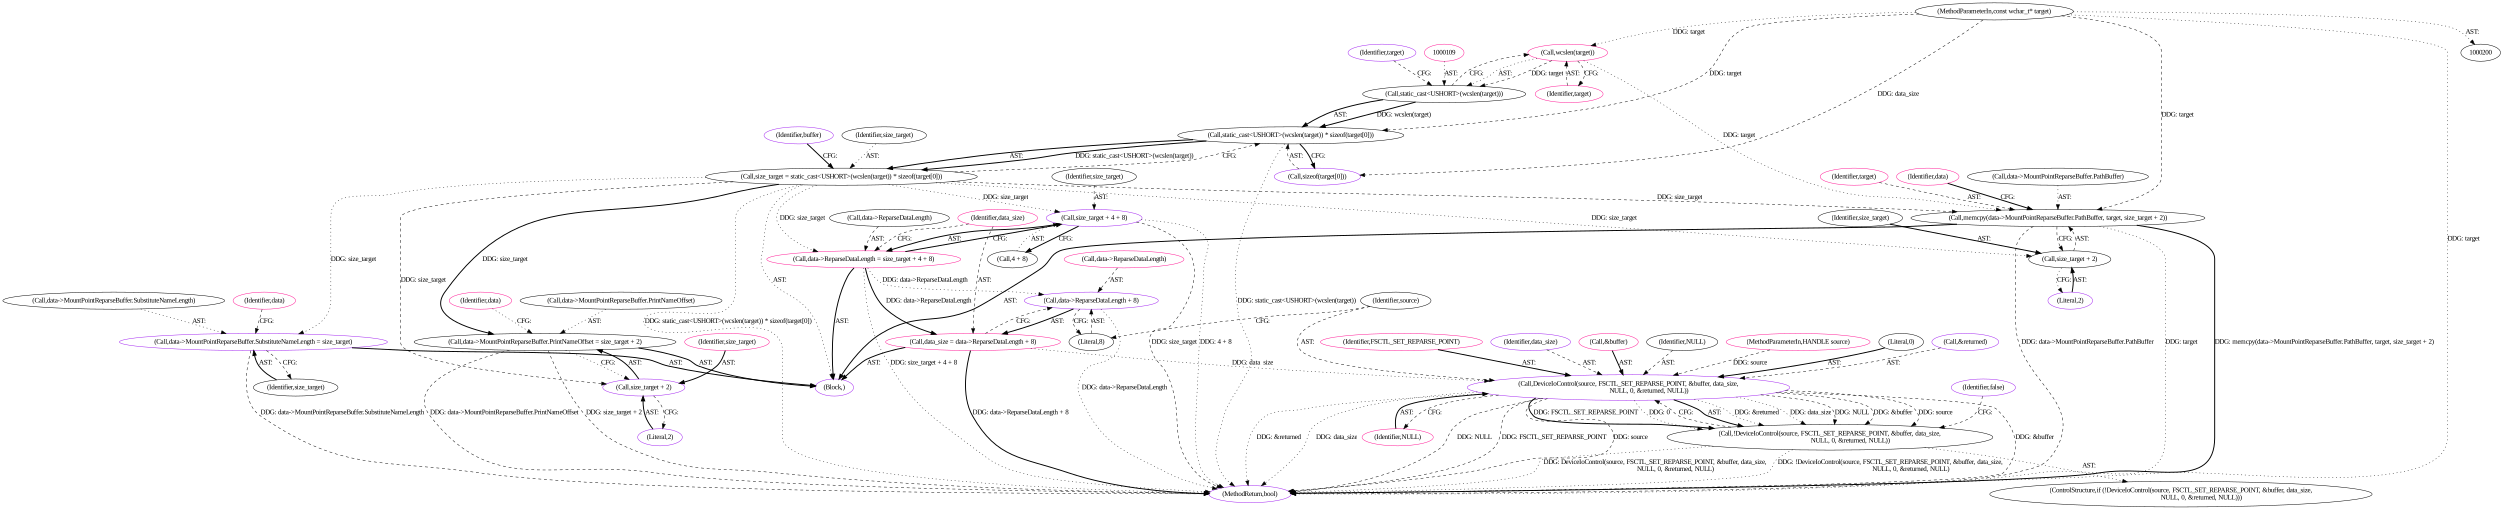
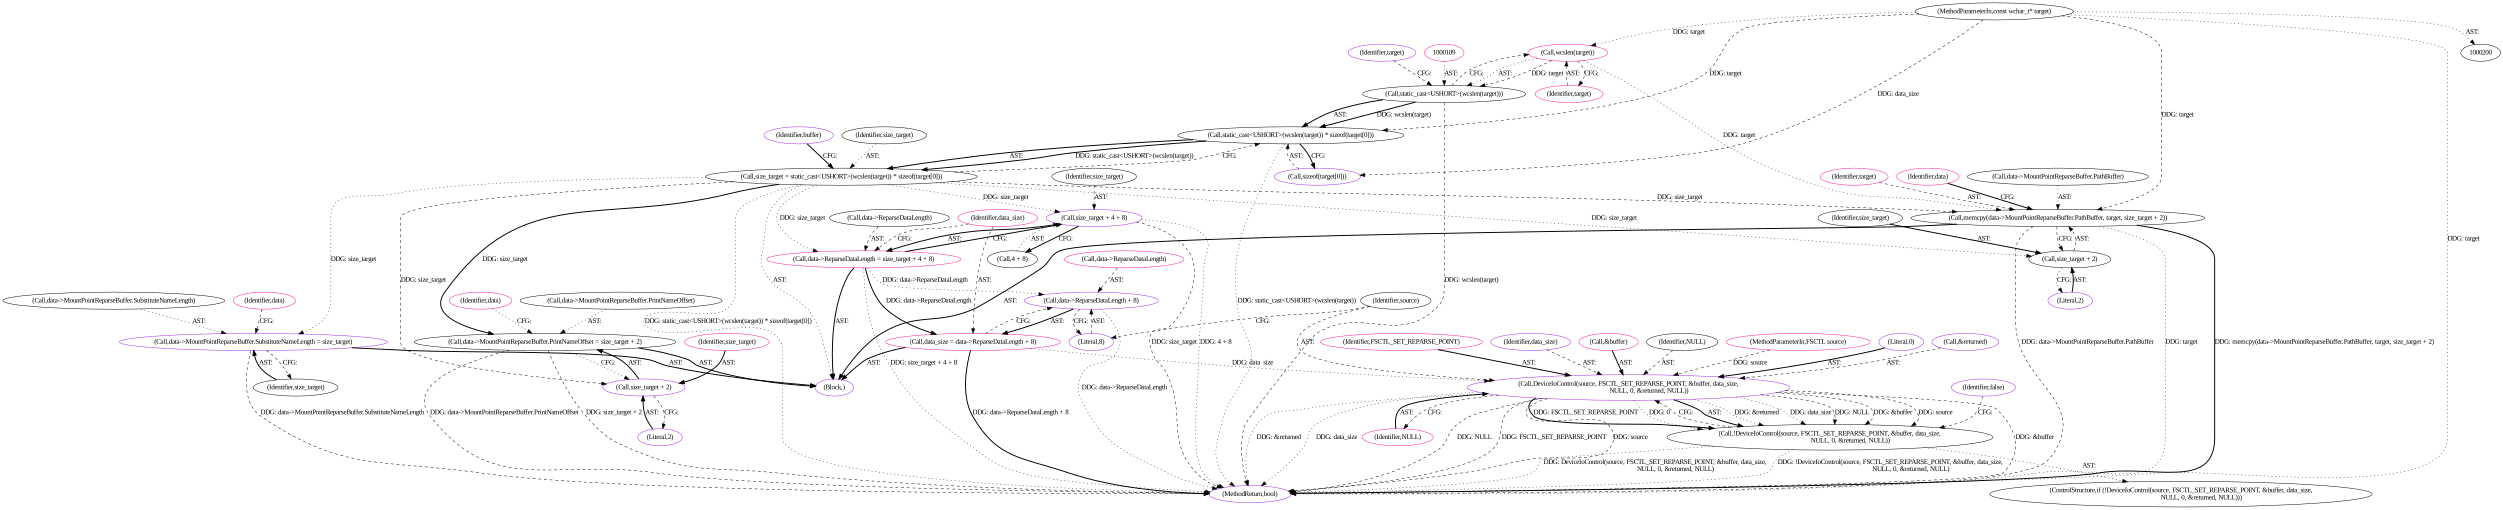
  digraph {
    fontname="Liberation Serif"
    node [color=black fontname="Liberation Serif"]
    edge [fontname="Liberation Serif" style=dashed]
    n1 [color=deeppink label="(Call,wcslen(target))"]
    n2 [label="(Call,static_cast<USHORT>(wcslen(target)))"]
    n3 [label="(Call,memcpy(data->MountPointReparseBuffer.PathBuffer, target, size_target + 2))"]
    n4 [color=deeppink label="(Identifier,target)"]
    n5 [label="(Call,static_cast<USHORT>(wcslen(target)) * sizeof(target[0]))"]
    n6 [color=purple label="(MethodReturn,bool)"]
    n7 [label="(Call,size_target + 2)"]
    n8 [color=purple label="(Block,)"]
    n9 [label="(MethodParameterIn,const wchar_t* target)"]
    n10 [color=purple label="(Call,sizeof(target[0]))"]
    n11 [label=1000200]
    n12 [label="(Call,size_target = static_cast<USHORT>(wcslen(target)) * sizeof(target[0]))"]
    n13 [color=purple label="(Call,data->MountPointReparseBuffer.SubstituteNameLength = size_target)"]
    n14 [label="(Call,data->MountPointReparseBuffer.PrintNameOffset = size_target + 2)"]
    n15 [color=purple label="(Call,size_target + 2)"]
    n16 [color=deeppink label="(Call,data->ReparseDataLength = size_target + 4 + 8)"]
    n17 [color=purple label="(Call,size_target + 4 + 8)"]
    n18 [color=purple label="(Literal,2)"]
    n19 [label="(Identifier,size_target)"]
    n20 [color=purple label="(Literal,2)"]
    n21 [color=deeppink label="(Call,data_size = data->ReparseDataLength + 8)"]
    n22 [color=purple label="(Call,data->ReparseDataLength + 8)"]
    n23 [label="(Call,4 + 8)"]
    n24 [color=purple label="(Call,DeviceIoControl(source, FSCTL_SET_REPARSE_POINT, &buffer, data_size,\n                       NULL, 0, &returned, NULL))"]
-   n25 [label="(Literal,8)"]
+   n25 [color=purple label="(Literal,8)"]
    n26 [label="(Call,!DeviceIoControl(source, FSCTL_SET_REPARSE_POINT, &buffer, data_size,\n                       NULL, 0, &returned, NULL))"]
    n27 [color=deeppink label="(Identifier,NULL)"]
    n28 [label="(ControlStructure,if (!DeviceIoControl(source, FSCTL_SET_REPARSE_POINT, &buffer, data_size,\n                       NULL, 0, &returned, NULL)))"]
    n29 [label="(Call,data->MountPointReparseBuffer.PrintNameOffset)"]
    n30 [label="(Identifier,source)"]
    n31 [label="(Call,data->MountPointReparseBuffer.SubstituteNameLength)"]
    n32 [color=deeppink label="(Identifier,target)"]
    n33 [color=purple label="(Identifier,data_size)"]
    n34 [label="(Identifier,size_target)"]
    n35 [color=deeppink label="(Identifier,data_size)"]
    n36 [color=deeppink label="(Identifier,data)"]
    n37 [color=deeppink label="(Identifier,size_target)"]
    n38 [color=deeppink label="(Identifier,data)"]
    n39 [color=deeppink label="(Call,&buffer)"]
    n40 [label="(Call,data->ReparseDataLength)"]
    n41 [color=purple label="(Identifier,false)"]
    n42 [label="(Identifier,NULL)"]
-   n43 [color=deeppink label="(MethodParameterIn,HANDLE source)"]
-   n44 [label="(Literal,0)"]
+   n43 [color=deeppink label="(MethodParameterIn,FSCTL source)"]
+   n44 [color=purple label="(Literal,0)"]
    n45 [label="(Identifier,size_target)"]
    n46 [color=purple label="(Identifier,target)"]
    n47 [label="(Identifier,size_target)"]
    n48 [color=purple label="(Call,&returned)"]
    n49 [color=purple label="(Identifier,buffer)"]
    n50 [color=deeppink label="(Call,data->ReparseDataLength)"]
    n51 [color=deeppink label="(Identifier,data)"]
    n52 [label="(Call,data->MountPointReparseBuffer.PathBuffer)"]
    n53 [color=deeppink label="(Identifier,FSCTL_SET_REPARSE_POINT)"]
    1000109 [color=deeppink]
    n1 -> n2 [label="AST: " style=dotted]
    n1 -> n2 [label="DDG: target"]
    n1 -> n3 [label="DDG: target" style=dotted]
    n1 -> n4 [label="CFG: "]
    n2 -> n1 [label="CFG: "]
    n2 -> n5 [label="AST: " style=bold]
    n2 -> n5 [label="DDG: wcslen(target)" style=bold]
+   n2 -> n6 [label="DDG: wcslen(target)"]
    n3 -> n6 [label="DDG: memcpy(data->MountPointReparseBuffer.PathBuffer, target, size_target + 2)" style=bold]
    n3 -> n6 [label="DDG: data->MountPointReparseBuffer.PathBuffer"]
    n3 -> n6 [label="DDG: target" style=dotted]
    n3 -> n7 [label="CFG: "]
    n3 -> n8 [label="AST: " style=bold]
    n4 -> n1 [label="AST: "]
    n5 -> n6 [label="DDG: static_cast<USHORT>(wcslen(target))" style=dotted]
    n5 -> n10 [label="CFG: " style=bold]
    n5 -> n12 [label="AST: " style=bold]
    n5 -> n12 [label="DDG: static_cast<USHORT>(wcslen(target))" style=bold]
    n7 -> n3 [label="AST: "]
    n7 -> n18 [label="CFG: " style=dotted]
    n9 -> n1 [label="DDG: target" style=dotted]
    n9 -> n3 [label="DDG: target"]
    n9 -> n5 [label="DDG: target"]
    n9 -> n6 [label="DDG: target" style=dotted]
    n9 -> n10 [label="DDG: data_size"]
    n9 -> n11 [label="AST: " style=dotted]
    n10 -> n5 [label="AST: "]
    n12 -> n3 [label="DDG: size_target"]
    n12 -> n5 [label="CFG: "]
    n12 -> n6 [label="DDG: static_cast<USHORT>(wcslen(target)) * sizeof(target[0])" style=dotted]
    n12 -> n7 [label="DDG: size_target" style=dotted]
    n12 -> n8 [label="AST: " style=dotted]
    n12 -> n13 [label="DDG: size_target" style=dotted]
    n12 -> n14 [label="DDG: size_target" style=bold]
    n12 -> n15 [label="DDG: size_target"]
    n12 -> n16 [label="DDG: size_target" style=dotted]
    n12 -> n17 [label="DDG: size_target" style=dotted]
    n13 -> n6 [label="DDG: data->MountPointReparseBuffer.SubstituteNameLength"]
    n13 -> n8 [label="AST: " style=bold]
    n13 -> n19 [label="CFG: "]
    n14 -> n6 [label="DDG: size_target + 2"]
    n14 -> n6 [label="DDG: data->MountPointReparseBuffer.PrintNameOffset"]
    n14 -> n8 [label="AST: " style=bold]
    n14 -> n15 [label="CFG: " style=dotted]
    n15 -> n14 [label="AST: " style=bold]
    n15 -> n20 [label="CFG: "]
    n16 -> n6 [label="DDG: size_target + 4 + 8" style=dotted]
    n16 -> n8 [label="AST: " style=bold]
    n16 -> n17 [label="CFG: " style=bold]
    n16 -> n21 [label="DDG: data->ReparseDataLength" style=bold]
    n16 -> n22 [label="DDG: data->ReparseDataLength" style=dotted]
    n17 -> n6 [label="DDG: 4 + 8" style=dotted]
    n17 -> n6 [label="DDG: size_target"]
    n17 -> n16 [label="AST: " style=bold]
    n17 -> n23 [label="CFG: " style=bold]
    n18 -> n7 [label="AST: " style=bold]
    n19 -> n13 [label="AST: " style=bold]
    n20 -> n15 [label="AST: " style=bold]
    n21 -> n6 [label="DDG: data->ReparseDataLength + 8" style=bold]
    n21 -> n8 [label="AST: " style=bold]
    n21 -> n22 [label="CFG: "]
    n21 -> n24 [label="DDG: data_size" style=dotted]
    n22 -> n6 [label="DDG: data->ReparseDataLength" style=dotted]
    n22 -> n21 [label="AST: " style=bold]
    n22 -> n25 [label="CFG: "]
    n23 -> n17 [label="AST: " style=dotted]
    n24 -> n6 [label="DDG: &buffer"]
    n24 -> n6 [label="DDG: &returned" style=dotted]
    n24 -> n6 [label="DDG: data_size" style=dotted]
    n24 -> n6 [label="DDG: NULL"]
    n24 -> n6 [label="DDG: FSCTL_SET_REPARSE_POINT"]
    n24 -> n6 [label="DDG: source"]
    n24 -> n26 [label="AST: " style=bold]
    n24 -> n26 [label="DDG: &returned" style=dotted]
    n24 -> n26 [label="DDG: data_size" style=dotted]
    n24 -> n26 [label="DDG: NULL"]
    n24 -> n26 [label="DDG: &buffer"]
    n24 -> n26 [label="DDG: source"]
    n24 -> n26 [label="DDG: FSCTL_SET_REPARSE_POINT" style=bold]
    n24 -> n26 [label="DDG: 0" style=dotted]
    n24 -> n27 [label="CFG: "]
    n25 -> n22 [label="AST: "]
    n26 -> n6 [label="DDG: DeviceIoControl(source, FSCTL_SET_REPARSE_POINT, &buffer, data_size,\n                       NULL, 0, &returned, NULL)" style=dotted]
    n26 -> n6 [label="DDG: !DeviceIoControl(source, FSCTL_SET_REPARSE_POINT, &buffer, data_size,\n                       NULL, 0, &returned, NULL)" style=dotted]
    n26 -> n24 [label="CFG: "]
    n26 -> n28 [label="AST: " style=dotted]
    n27 -> n24 [label="AST: " style=bold]
    n29 -> n14 [label="AST: " style=dotted]
    n30 -> n24 [label="AST: "]
    n30 -> n25 [label="CFG: "]
    n31 -> n13 [label="AST: " style=dotted]
    n32 -> n3 [label="AST: "]
    n33 -> n24 [label="AST: "]
    n34 -> n17 [label="AST: "]
    n35 -> n16 [label="CFG: "]
    n35 -> n21 [label="AST: "]
    n36 -> n3 [label="CFG: " style=bold]
    n37 -> n15 [label="AST: " style=bold]
    n38 -> n13 [label="CFG: "]
    n39 -> n24 [label="AST: " style=bold]
    n40 -> n16 [label="AST: "]
    n41 -> n26 [label="CFG: "]
    n42 -> n24 [label="AST: "]
    n43 -> n24 [label="DDG: source"]
    n44 -> n24 [label="AST: " style=bold]
    n45 -> n7 [label="AST: " style=bold]
    n46 -> n2 [label="CFG: "]
    n47 -> n12 [label="AST: " style=dotted]
    n48 -> n24 [label="AST: "]
    n49 -> n12 [label="CFG: " style=bold]
    n50 -> n22 [label="AST: "]
    n51 -> n14 [label="CFG: " style=dotted]
    n52 -> n3 [label="AST: " style=dotted]
    n53 -> n24 [label="AST: " style=bold]
    1000109 -> n2 [label="AST: " style=dotted]
  }
